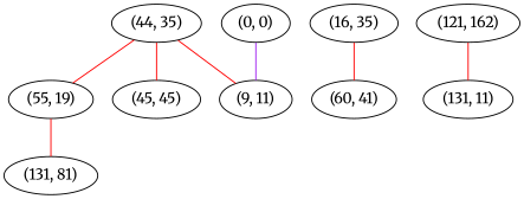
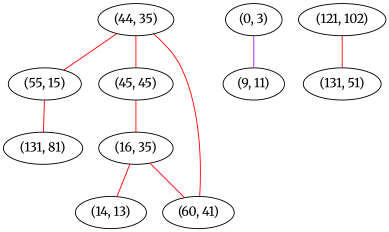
  graph {
    fontname=Merriweather
    node [fontname=Merriweather]
    edge [color=red fontname=Merriweather weight=1]
    n1 [label="(44, 35)"]
-   "(55, 19)"
+   "(55, 19)" [label="(55, 15)"]
    "(45, 45)"
    "(60, 41)"
    n5 [label="(131, 81)"]
    "(16, 35)"
-   "(0, 0)"
+   "(0, 0)" [label="(0, 3)"]
    "(9, 11)"
-   "(121, 102)" [label="(121, 162)"]
-   "(131, 51)" [label="(131, 11)"]
+   "(14, 13)"
+   "(121, 102)"
+   "(131, 51)"
    n1 -- "(55, 19)"
    n1 -- "(45, 45)"
-   n1 -- "(9, 11)"
+   n1 -- "(60, 41)"
    "(55, 19)" -- n5
+   "(45, 45)" -- "(16, 35)"
    "(16, 35)" -- "(60, 41)"
+   "(16, 35)" -- "(14, 13)"
    "(0, 0)" -- "(9, 11)" [color=purple weight=4]
    "(121, 102)" -- "(131, 51)"
  }
